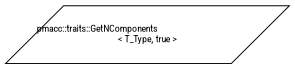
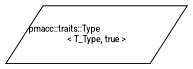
  digraph {
    rankdir=LR
    fontname="Roboto Condensed"
-   n1 [color=black fillcolor=white fontname="Roboto Condensed" fontsize=10 height=0.2 label="pmacc::traits::GetNComponents\l\< T_Type, true \>" shape=parallelogram style=filled width=0.4]
+   n1 [color=black fillcolor=white fontname="Roboto Condensed" fontsize=10 height=0.2 label="pmacc::traits::Type\l\< T_Type, true \>" shape=parallelogram style=filled width=0.4]
  }
